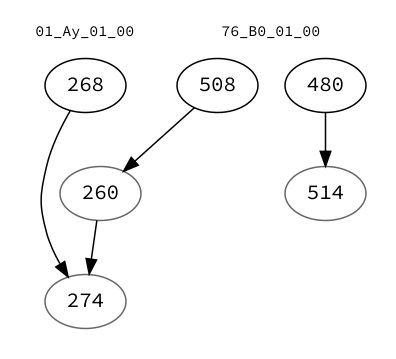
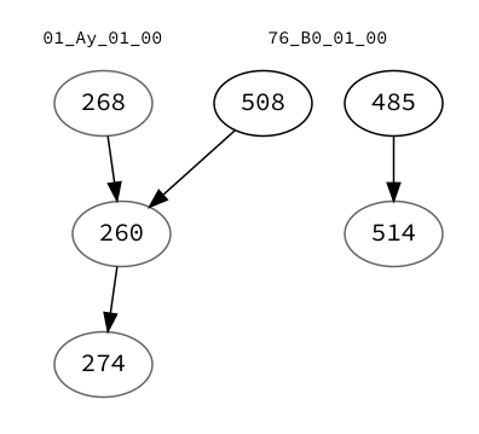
  digraph {
    fontname="Source Code Pro"
    node [color=gray40 fontname="Source Code Pro"]
    edge [color=black fontname="Source Code Pro"]
-   n1 [color=black label=268]
+   n1 [label=268]
    n2 [label=260]
    n3 [label=274]
    n4 [color=black label=508]
-   n5 [color=black label=480]
+   n5 [color=black label=485]
    n6 [label=514]
    subgraph cluster_1 {
      color=white
      fontsize=10
      label="01_Ay_01_00"
      n1
      n2
      n3
    }
    subgraph cluster_2 {
      color=white
      fontsize=10
      label="76_B0_01_00"
      n4
      n5
      n6
    }
-   n1 -> n3
+   n1 -> n2
    n2 -> n3
    n4 -> n2
    n5 -> n6
  }
